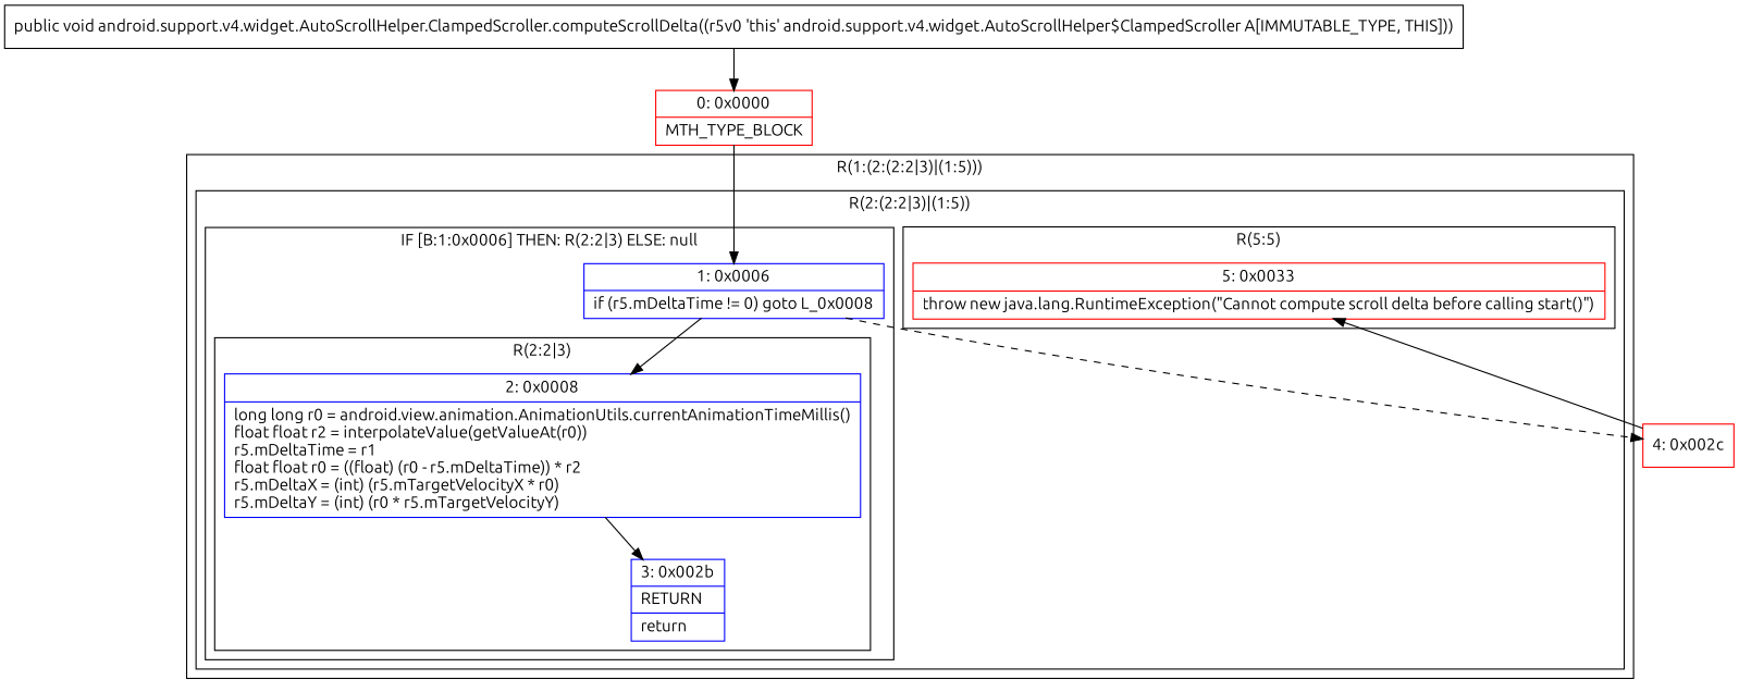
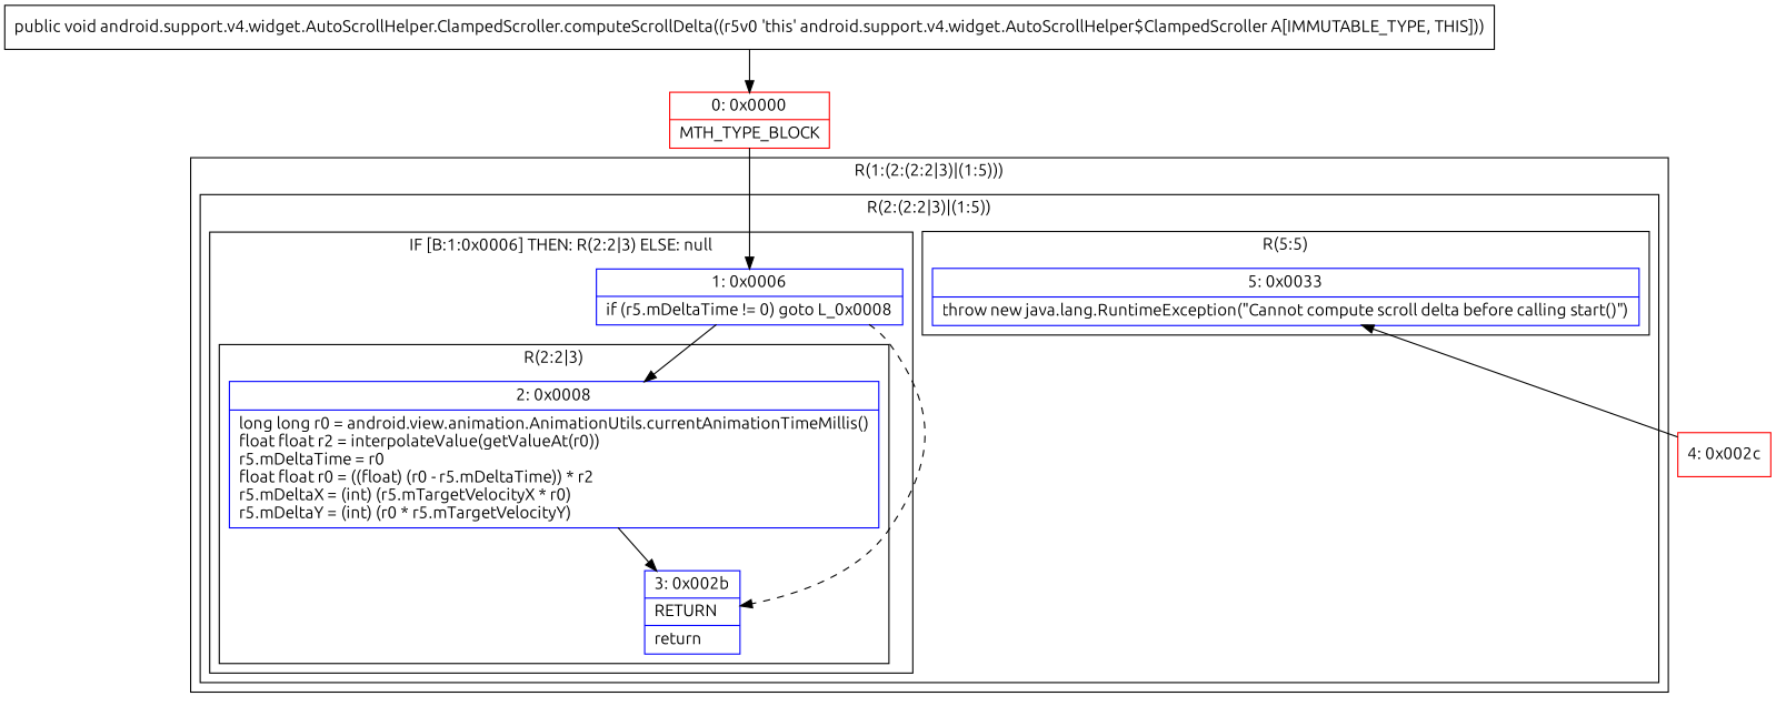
  digraph {
    fontname=Ubuntu
    node [color=blue fontname=Ubuntu shape=record]
    edge [fontname=Ubuntu]
-   n1 [label="{2\:\ 0x0008|long long r0 = android.view.animation.AnimationUtils.currentAnimationTimeMillis()\lfloat float r2 = interpolateValue(getValueAt(r0))\lr5.mDeltaTime = r1\lfloat float r0 = ((float) (r0 \- r5.mDeltaTime)) * r2\lr5.mDeltaX = (int) (r5.mTargetVelocityX * r0)\lr5.mDeltaY = (int) (r0 * r5.mTargetVelocityY)\l}"]
+   n1 [label="{2\:\ 0x0008|long long r0 = android.view.animation.AnimationUtils.currentAnimationTimeMillis()\lfloat float r2 = interpolateValue(getValueAt(r0))\lr5.mDeltaTime = r0\lfloat float r0 = ((float) (r0 \- r5.mDeltaTime)) * r2\lr5.mDeltaX = (int) (r5.mTargetVelocityX * r0)\lr5.mDeltaY = (int) (r0 * r5.mTargetVelocityY)\l}"]
    n2 [label="{3\:\ 0x002b|RETURN\l|return\l}"]
    n3 [label="{1\:\ 0x0006|if (r5.mDeltaTime != 0) goto L_0x0008\l}"]
-   n4 [color=red label="{5\:\ 0x0033|throw new java.lang.RuntimeException(\"Cannot compute scroll delta before calling start()\")\l}"]
+   n4 [label="{5\:\ 0x0033|throw new java.lang.RuntimeException(\"Cannot compute scroll delta before calling start()\")\l}"]
    n5 [color=red label="{4\:\ 0x002c}"]
    n6 [color=red label="{0\:\ 0x0000|MTH_TYPE_BLOCK\l}"]
    n7 [label="{public void android.support.v4.widget.AutoScrollHelper.ClampedScroller.computeScrollDelta((r5v0 'this' android.support.v4.widget.AutoScrollHelper$ClampedScroller A[IMMUTABLE_TYPE, THIS])) }" color=""]
    subgraph cluster_1 {
      label="R(1:(2:(2:2|3)|(1:5)))"
      subgraph cluster_2 {
        label="R(2:(2:2|3)|(1:5))"
        subgraph cluster_3 {
          label="IF [B:1:0x0006] THEN: R(2:2|3) ELSE: null"
          n3
          subgraph cluster_4 {
            label="R(2:2|3)"
            n1
            n2
          }
        }
        subgraph cluster_5 {
          label="R(5:5)"
          n4
        }
      }
    }
    n1 -> n2
    n3 -> n1
-   n3 -> n5 [style=dashed]
+   n3 -> n2 [style=dashed]
    n5 -> n4
    n6 -> n3
    n7 -> n6
  }
